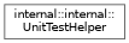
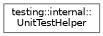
  digraph {
    rankdir=LR
-   n1 [color=grey40 fillcolor=white fontname=Helvetica fontsize=10 height=0.2 label="internal::internal::\lUnitTestHelper" shape=box style=filled width=0.4]
+   n1 [color=grey40 fillcolor=white fontname=Helvetica fontsize=10 height=0.2 label="testing::internal::\lUnitTestHelper" shape=box style=filled width=0.4]
  }
